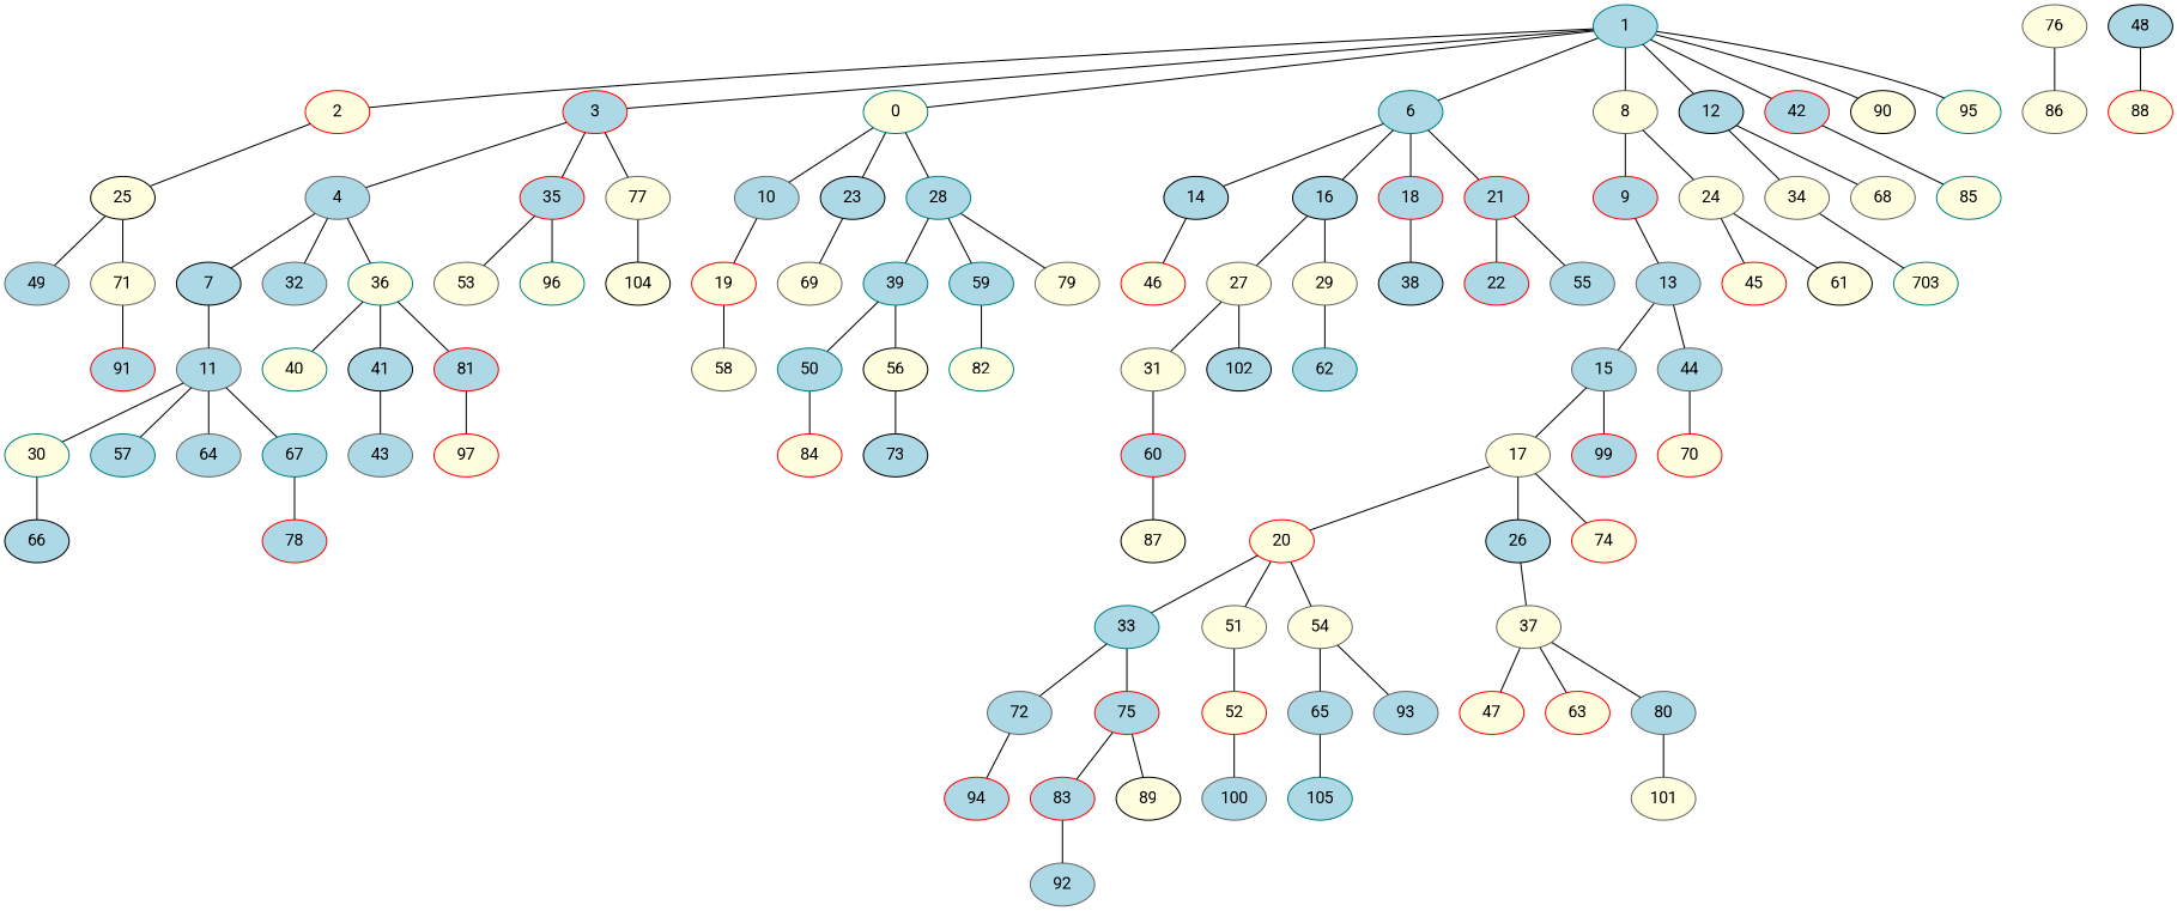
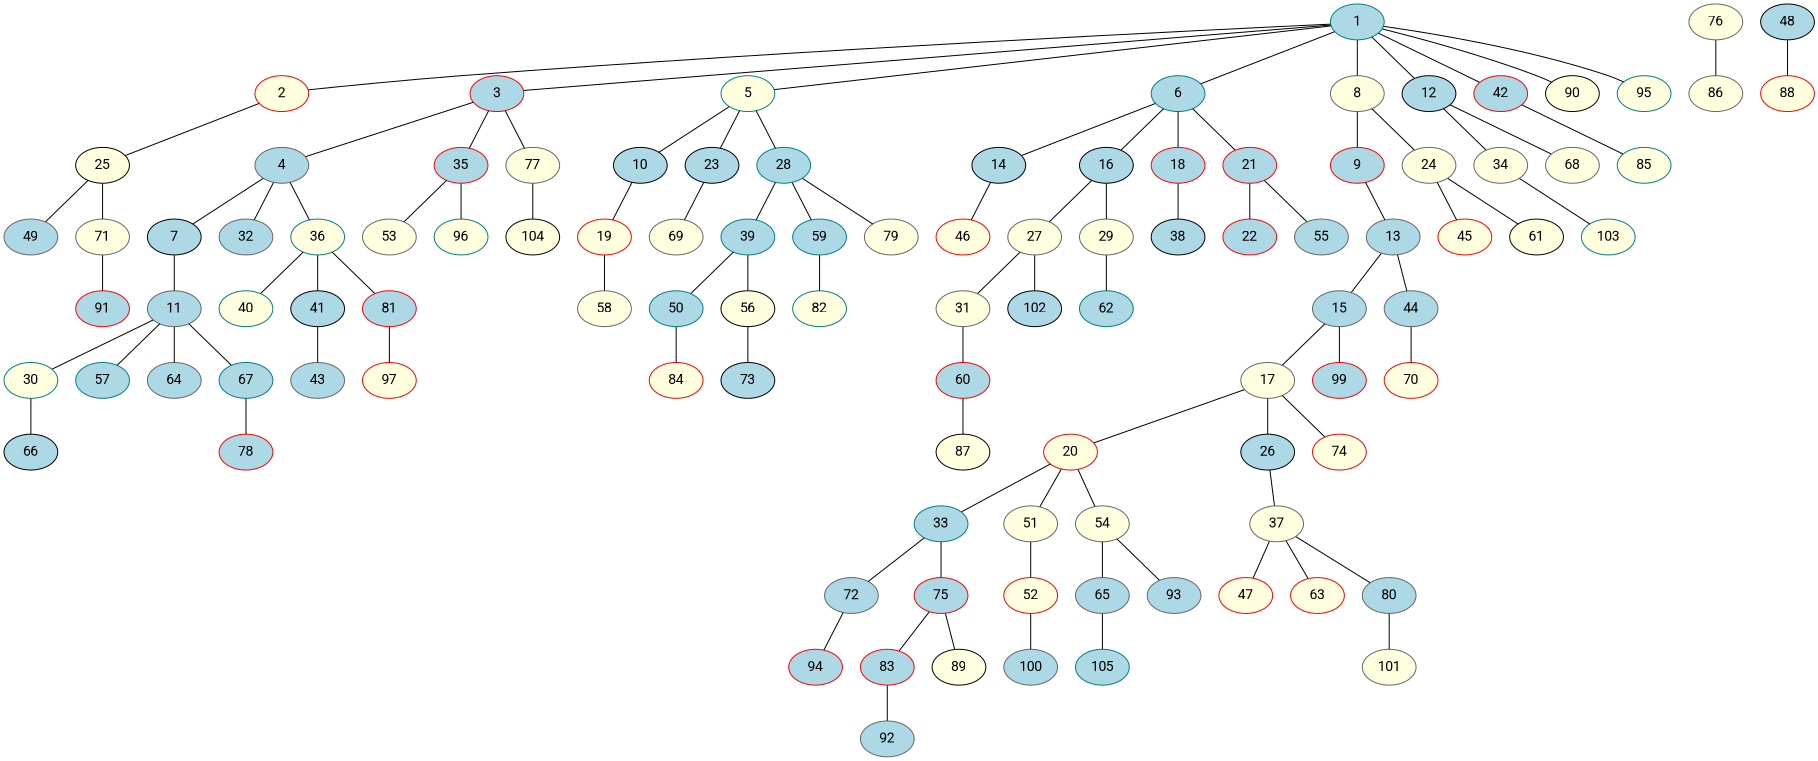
  graph {
    fontname=Roboto
    node [color=gray40 fillcolor=lightblue fontname=Roboto style=filled]
    edge [fontname=Roboto]
    1 [color=teal]
    2 [color=red fillcolor=lightyellow]
    3 [color=red]
-   5 [color=teal fillcolor=lightyellow label=0]
+   5 [color=teal fillcolor=lightyellow]
    6 [color=teal]
    8 [fillcolor=lightyellow]
    12 [color=black]
    42 [color=red]
    90 [color=black fillcolor=lightyellow]
    95 [color=teal fillcolor=lightyellow]
    25 [color=black fillcolor=lightyellow]
    4
    35 [color=red]
    77 [fillcolor=lightyellow]
-   10
+   10 [color=black]
    23 [color=black]
    28 [color=teal]
    14 [color=black]
    16 [color=black]
    18 [color=red]
    21 [color=red]
    9 [color=red]
    24 [fillcolor=lightyellow]
    34 [fillcolor=lightyellow]
    68 [fillcolor=lightyellow]
    85 [color=teal fillcolor=lightyellow]
    49
    71 [fillcolor=lightyellow]
    7 [color=black]
    32
    36 [color=teal fillcolor=lightyellow]
    53 [fillcolor=lightyellow]
    96 [color=teal fillcolor=lightyellow]
    104 [color=black fillcolor=lightyellow]
    11
    40 [color=teal fillcolor=lightyellow]
    41 [color=black]
    81 [color=red]
    19 [color=red fillcolor=lightyellow]
    69 [fillcolor=lightyellow]
    39 [color=teal]
    59 [color=teal]
    79 [fillcolor=lightyellow]
    46 [color=red fillcolor=lightyellow]
    27 [fillcolor=lightyellow]
    29 [fillcolor=lightyellow]
    38 [color=black]
    22 [color=red]
    55
    30 [color=teal fillcolor=lightyellow]
    57 [color=teal]
    64
    67 [color=teal]
    13
    45 [color=red fillcolor=lightyellow]
    61 [color=black fillcolor=lightyellow]
    15
    44
    58 [fillcolor=lightyellow]
    66 [color=black]
    78 [color=red]
-   103 [color=teal fillcolor=lightyellow label=703]
+   103 [color=teal fillcolor=lightyellow]
    17 [fillcolor=lightyellow]
    99 [color=red]
    70 [color=red fillcolor=lightyellow]
    20 [color=red fillcolor=lightyellow]
    26 [color=black]
    74 [color=red fillcolor=lightyellow]
    31 [fillcolor=lightyellow]
    102 [color=black]
    62 [color=teal]
    33 [color=teal]
    51 [fillcolor=lightyellow]
    54 [fillcolor=lightyellow]
    37 [fillcolor=lightyellow]
    72
    75 [color=red]
    52 [color=red fillcolor=lightyellow]
    65
    93
    91 [color=red]
    47 [color=red fillcolor=lightyellow]
    63 [color=red fillcolor=lightyellow]
    80
    60 [color=red]
    50 [color=teal]
    56 [color=black fillcolor=lightyellow]
    82 [color=teal fillcolor=lightyellow]
    87 [color=black fillcolor=lightyellow]
    94 [color=red]
    83 [color=red]
    89 [color=black fillcolor=lightyellow]
    76 [fillcolor=lightyellow]
    86 [fillcolor=lightyellow]
    43
    97 [color=red fillcolor=lightyellow]
    84 [color=red fillcolor=lightyellow]
    73 [color=black]
    48 [color=black]
    88 [color=red fillcolor=lightyellow]
    101 [fillcolor=lightyellow]
    100
    105 [color=teal]
    92
    1 -- 2
    1 -- 3
    1 -- 5
    1 -- 6
    1 -- 8
    1 -- 12
    1 -- 42
    1 -- 90
    1 -- 95
    2 -- 25
    3 -- 4
    3 -- 35
    3 -- 77
    5 -- 10
    5 -- 23
    5 -- 28
    6 -- 14
    6 -- 16
    6 -- 18
    6 -- 21
    8 -- 9
    8 -- 24
    12 -- 34
    12 -- 68
    42 -- 85
    25 -- 49
    25 -- 71
    4 -- 7
    4 -- 32
    4 -- 36
    35 -- 53
    35 -- 96
    77 -- 104
    10 -- 19
    23 -- 69
    28 -- 39
    28 -- 59
    28 -- 79
    14 -- 46
    16 -- 27
    16 -- 29
    18 -- 38
    21 -- 22
    21 -- 55
    9 -- 13
    24 -- 45
    24 -- 61
    34 -- 103
    71 -- 91
    7 -- 11
    36 -- 40
    36 -- 41
    36 -- 81
    11 -- 30
    11 -- 57
    11 -- 64
    11 -- 67
    41 -- 43
    81 -- 97
    19 -- 58
    39 -- 50
    39 -- 56
    59 -- 82
    27 -- 31
    27 -- 102
    29 -- 62
    30 -- 66
    67 -- 78
    13 -- 15
    13 -- 44
    15 -- 17
    15 -- 99
    44 -- 70
    17 -- 20
    17 -- 26
    17 -- 74
    20 -- 33
    20 -- 51
    20 -- 54
    26 -- 37
    31 -- 60
    33 -- 72
    33 -- 75
    51 -- 52
    54 -- 65
    54 -- 93
    37 -- 47
    37 -- 63
    37 -- 80
    72 -- 94
    75 -- 83
    75 -- 89
    52 -- 100
    65 -- 105
    80 -- 101
    60 -- 87
    50 -- 84
    56 -- 73
    83 -- 92
    76 -- 86
    48 -- 88
  }
